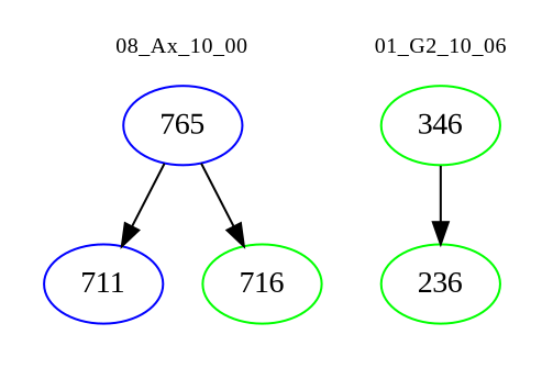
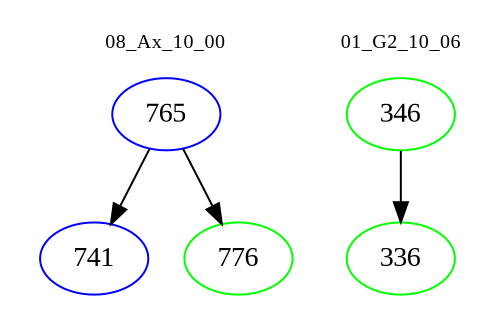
  digraph {
    fontname="Liberation Serif"
    node [color=green fontname="Liberation Serif"]
    edge [color=black fontname="Liberation Serif"]
    n1 [color=blue label=765]
-   n2 [color=blue label=711]
-   n3 [label=716]
+   n2 [color=blue label=741]
+   n3 [label=776]
    n4 [label=346]
-   n5 [label=236]
+   n5 [label=336]
    subgraph cluster_1 {
      color=white
      fontsize=10
      label="08_Ax_10_00"
      n1
      n2
      n3
    }
    subgraph cluster_2 {
      color=white
      fontsize=10
      label="01_G2_10_06"
      n4
      n5
    }
    n1 -> n2
    n1 -> n3
    n4 -> n5
  }
